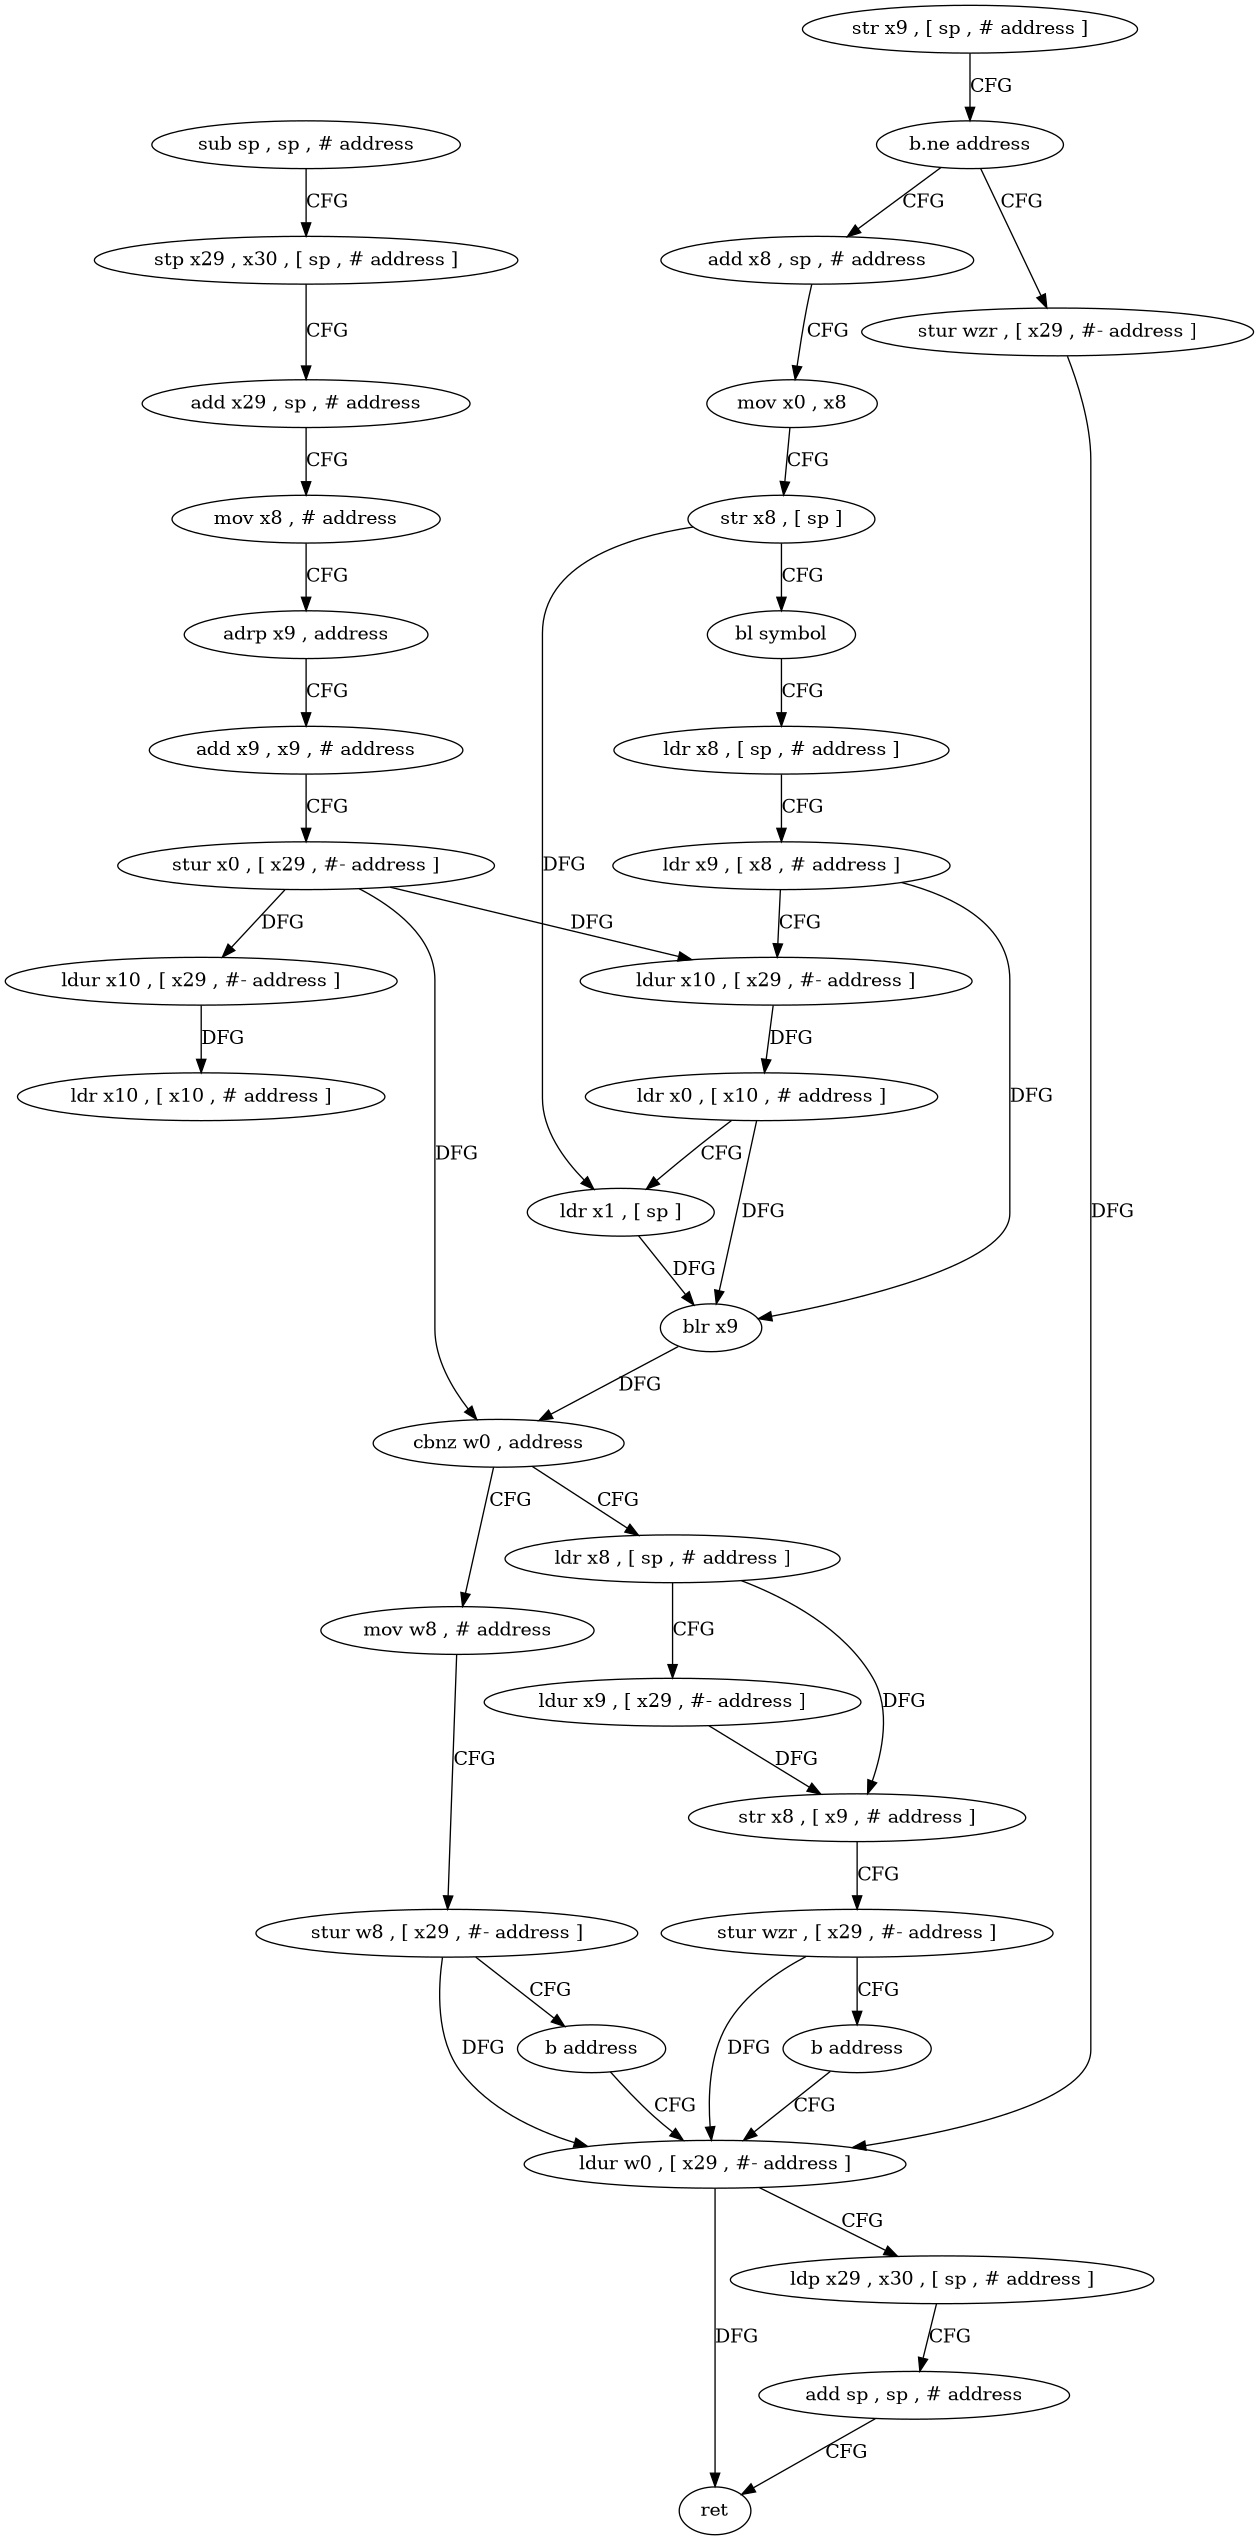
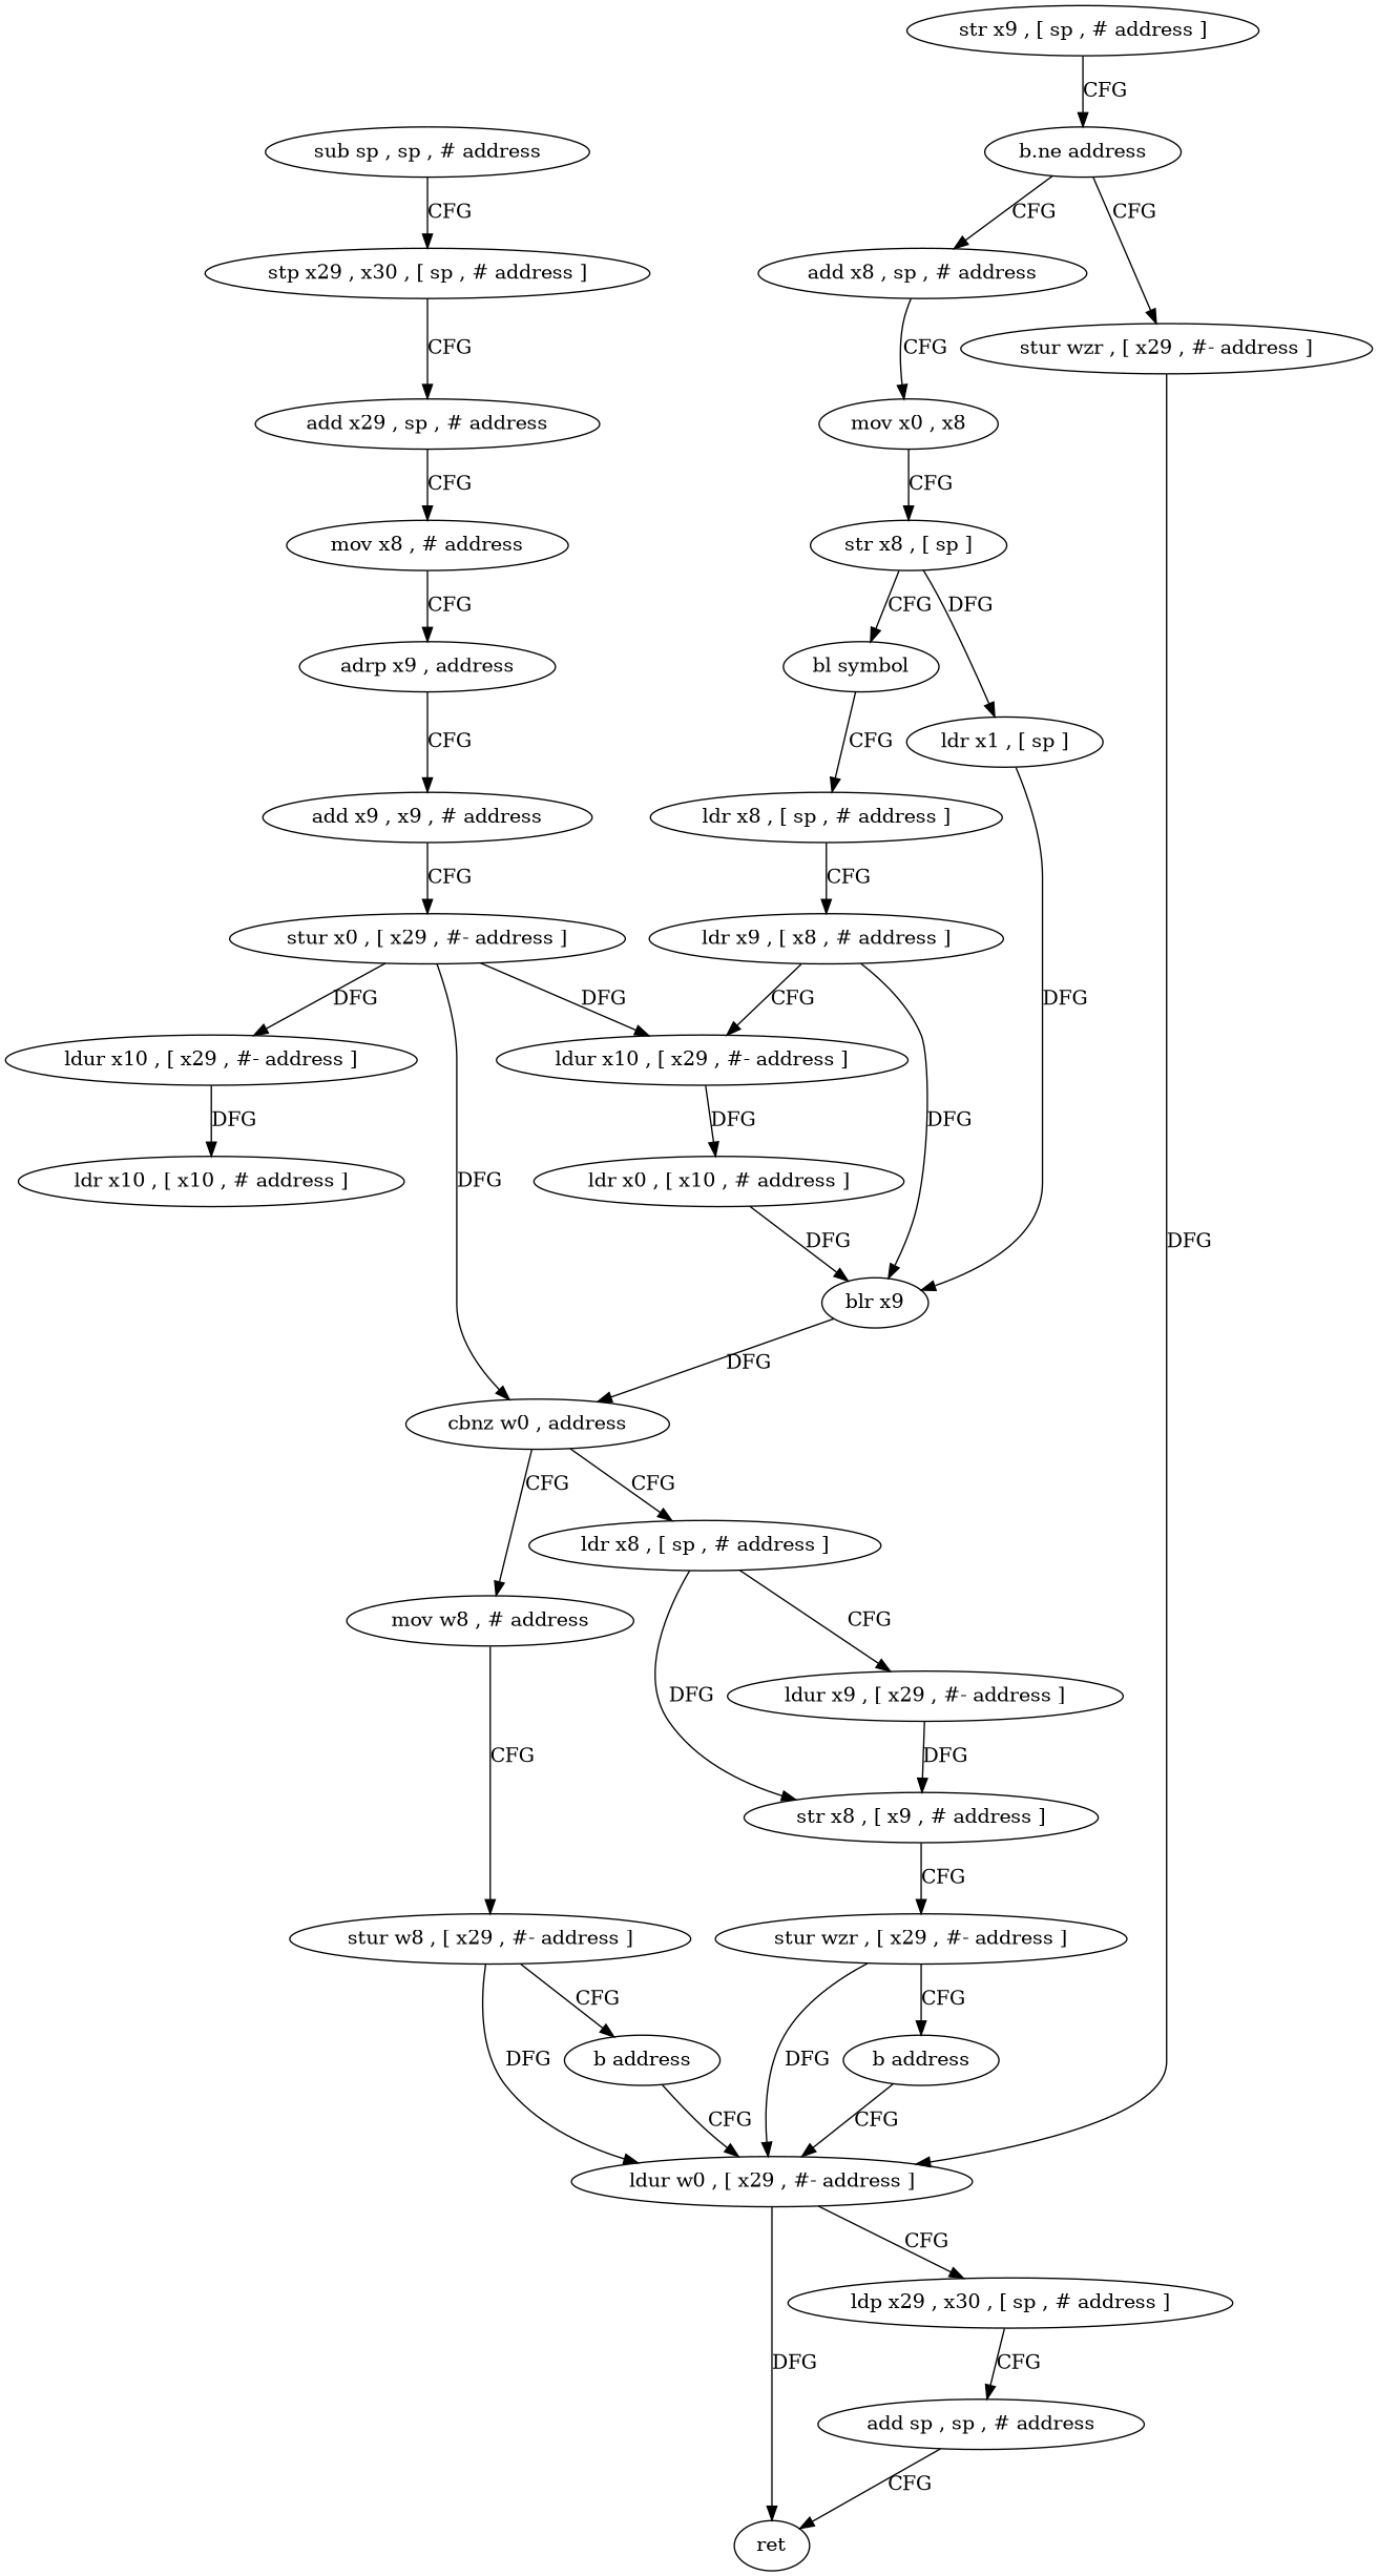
  digraph {
    n1 [label="sub sp , sp , # address"]
    n2 [label="stp x29 , x30 , [ sp , # address ]"]
    n3 [label="add x29 , sp , # address"]
    n4 [label="mov x8 , # address"]
    n5 [label="adrp x9 , address"]
    n6 [label="add x9 , x9 , # address"]
    n7 [label="stur x0 , [ x29 , #- address ]"]
    n8 [label="ldur x10 , [ x29 , #- address ]"]
    n9 [label="ldur x10 , [ x29 , #- address ]"]
    n10 [label="cbnz w0 , address"]
    n11 [label="ldr x10 , [ x10 , # address ]"]
    n12 [label="ldr x0 , [ x10 , # address ]"]
    n13 [label="ldur x9 , [ x29 , #- address ]"]
    n14 [label="str x8 , [ x9 , # address ]"]
    n15 [label="str x9 , [ sp , # address ]"]
    n16 [label="b.ne address"]
    n17 [label="stur wzr , [ x29 , #- address ]"]
    n18 [label="add x8 , sp , # address"]
    n19 [label="ldur w0 , [ x29 , #- address ]"]
    n20 [label="mov x0 , x8"]
    n21 [label="ldp x29 , x30 , [ sp , # address ]"]
    n22 [label=ret]
    n23 [label="str x8 , [ sp ]"]
    n24 [label="add sp , sp , # address"]
    n25 [label="bl symbol"]
    n26 [label="ldr x1 , [ sp ]"]
    n27 [label="ldr x8 , [ sp , # address ]"]
    n28 [label="blr x9"]
    n29 [label="ldr x9 , [ x8 , # address ]"]
    n30 [label="mov w8 , # address"]
    n31 [label="ldr x8 , [ sp , # address ]"]
    n32 [label="stur w8 , [ x29 , #- address ]"]
    n33 [label="b address"]
    n34 [label="stur wzr , [ x29 , #- address ]"]
    n35 [label="b address"]
    n1 -> n2 [label=CFG]
    n2 -> n3 [label=CFG]
    n3 -> n4 [label=CFG]
    n4 -> n5 [label=CFG]
    n5 -> n6 [label=CFG]
    n6 -> n7 [label=CFG]
    n7 -> n8 [label=DFG]
    n7 -> n9 [label=DFG]
    n7 -> n10 [label=DFG]
    n8 -> n11 [label=DFG]
    n9 -> n12 [label=DFG]
    n10 -> n30 [label=CFG]
    n10 -> n31 [label=CFG]
-   n12 -> n26 [label=CFG]
    n12 -> n28 [label=DFG]
    n13 -> n14 [label=DFG]
    n14 -> n34 [label=CFG]
    n15 -> n16 [label=CFG]
    n16 -> n17 [label=CFG]
    n16 -> n18 [label=CFG]
    n17 -> n19 [label=DFG]
    n18 -> n20 [label=CFG]
    n19 -> n21 [label=CFG]
    n19 -> n22 [label=DFG]
    n20 -> n23 [label=CFG]
    n21 -> n24 [label=CFG]
    n23 -> n25 [label=CFG]
    n23 -> n26 [label=DFG]
    n24 -> n22 [label=CFG]
    n25 -> n27 [label=CFG]
    n26 -> n28 [label=DFG]
    n27 -> n29 [label=CFG]
    n28 -> n10 [label=DFG]
    n29 -> n9 [label=CFG]
    n29 -> n28 [label=DFG]
    n30 -> n32 [label=CFG]
    n31 -> n13 [label=CFG]
    n31 -> n14 [label=DFG]
    n32 -> n19 [label=DFG]
    n32 -> n33 [label=CFG]
    n33 -> n19 [label=CFG]
    n34 -> n19 [label=DFG]
    n34 -> n35 [label=CFG]
    n35 -> n19 [label=CFG]
  }
